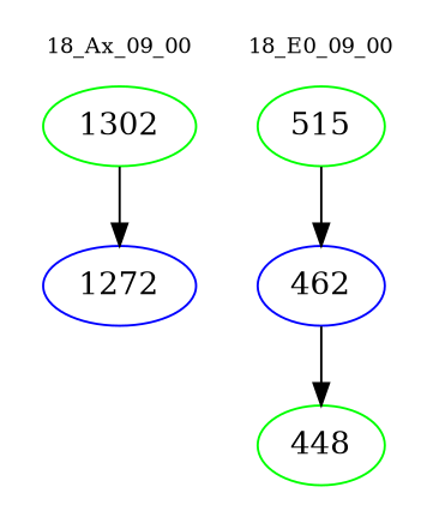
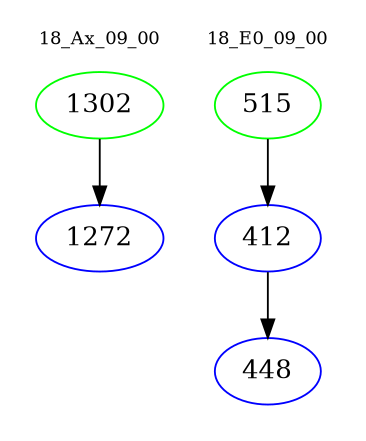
  digraph {
    node [color=blue]
    edge [color=black]
    n1 [color=green label=1302]
    n2 [label=1272]
    n3 [color=green label=515]
-   n4 [label=462]
-   n5 [color=green label=448]
+   n4 [label=412]
+   n5 [label=448]
    subgraph cluster_1 {
      color=white
      fontsize=10
      label="18_Ax_09_00"
      n1
      n2
    }
    subgraph cluster_2 {
      color=white
      fontsize=10
      label="18_E0_09_00"
      n3
      n4
      n5
    }
    n1 -> n2
    n3 -> n4
    n4 -> n5
  }
